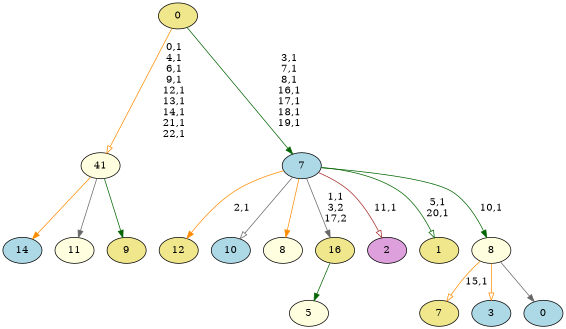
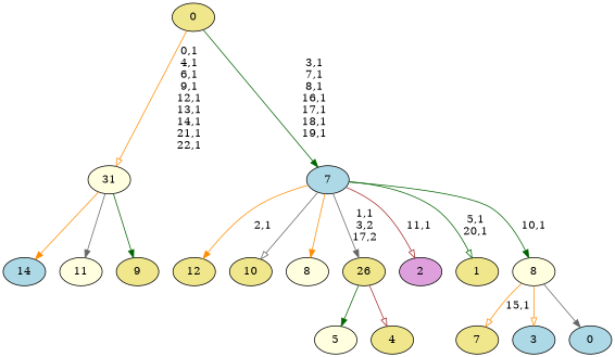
  digraph {
    node [fillcolor=khaki style=filled]
    edge [arrowhead=normal color=darkorange]
    n1 [fillcolor=lightblue label=14]
    n2 [label=12]
    n3 [fillcolor=lightyellow label=11]
-   n4 [fillcolor=lightblue label=10]
+   n4 [label=10]
    n5 [label=9]
-   31 [fillcolor=lightyellow label=41]
+   31 [fillcolor=lightyellow]
    n7 [fillcolor=lightyellow label=8]
    n8 [label=7]
    n9 [fillcolor=lightyellow label=5]
-   16
+   n10 [label=4]
+   16 [label=26]
    n12 [fillcolor=lightblue label=3]
    n13 [fillcolor=plum label=2]
    n14 [label=1]
    n15 [fillcolor=lightblue label=0]
    8 [fillcolor=lightyellow]
    7 [fillcolor=lightblue]
    0
    31 -> n1
    31 -> n3 [color=gray40]
    31 -> n5 [color=darkgreen]
    16 -> n9 [color=darkgreen]
+   16 -> n10 [arrowhead=onormal color=brown]
    8 -> n8 [arrowhead=onormal label="15,1"]
    8 -> n12 [arrowhead=onormal]
    8 -> n15 [color=gray40]
    7 -> n2 [label="2,1"]
    7 -> n4 [arrowhead=onormal color=gray40]
    7 -> n7
    7 -> 16 [color=gray40 label="1,1\n3,2\n17,2"]
    7 -> n13 [arrowhead=onormal color=brown label="11,1"]
    7 -> n14 [arrowhead=onormal color=darkgreen label="5,1\n20,1"]
    7 -> 8 [color=darkgreen label="10,1"]
    0 -> 31 [arrowhead=onormal label="0,1\n4,1\n6,1\n9,1\n12,1\n13,1\n14,1\n21,1\n22,1"]
    0 -> 7 [color=darkgreen label="3,1\n7,1\n8,1\n16,1\n17,1\n18,1\n19,1"]
  }
